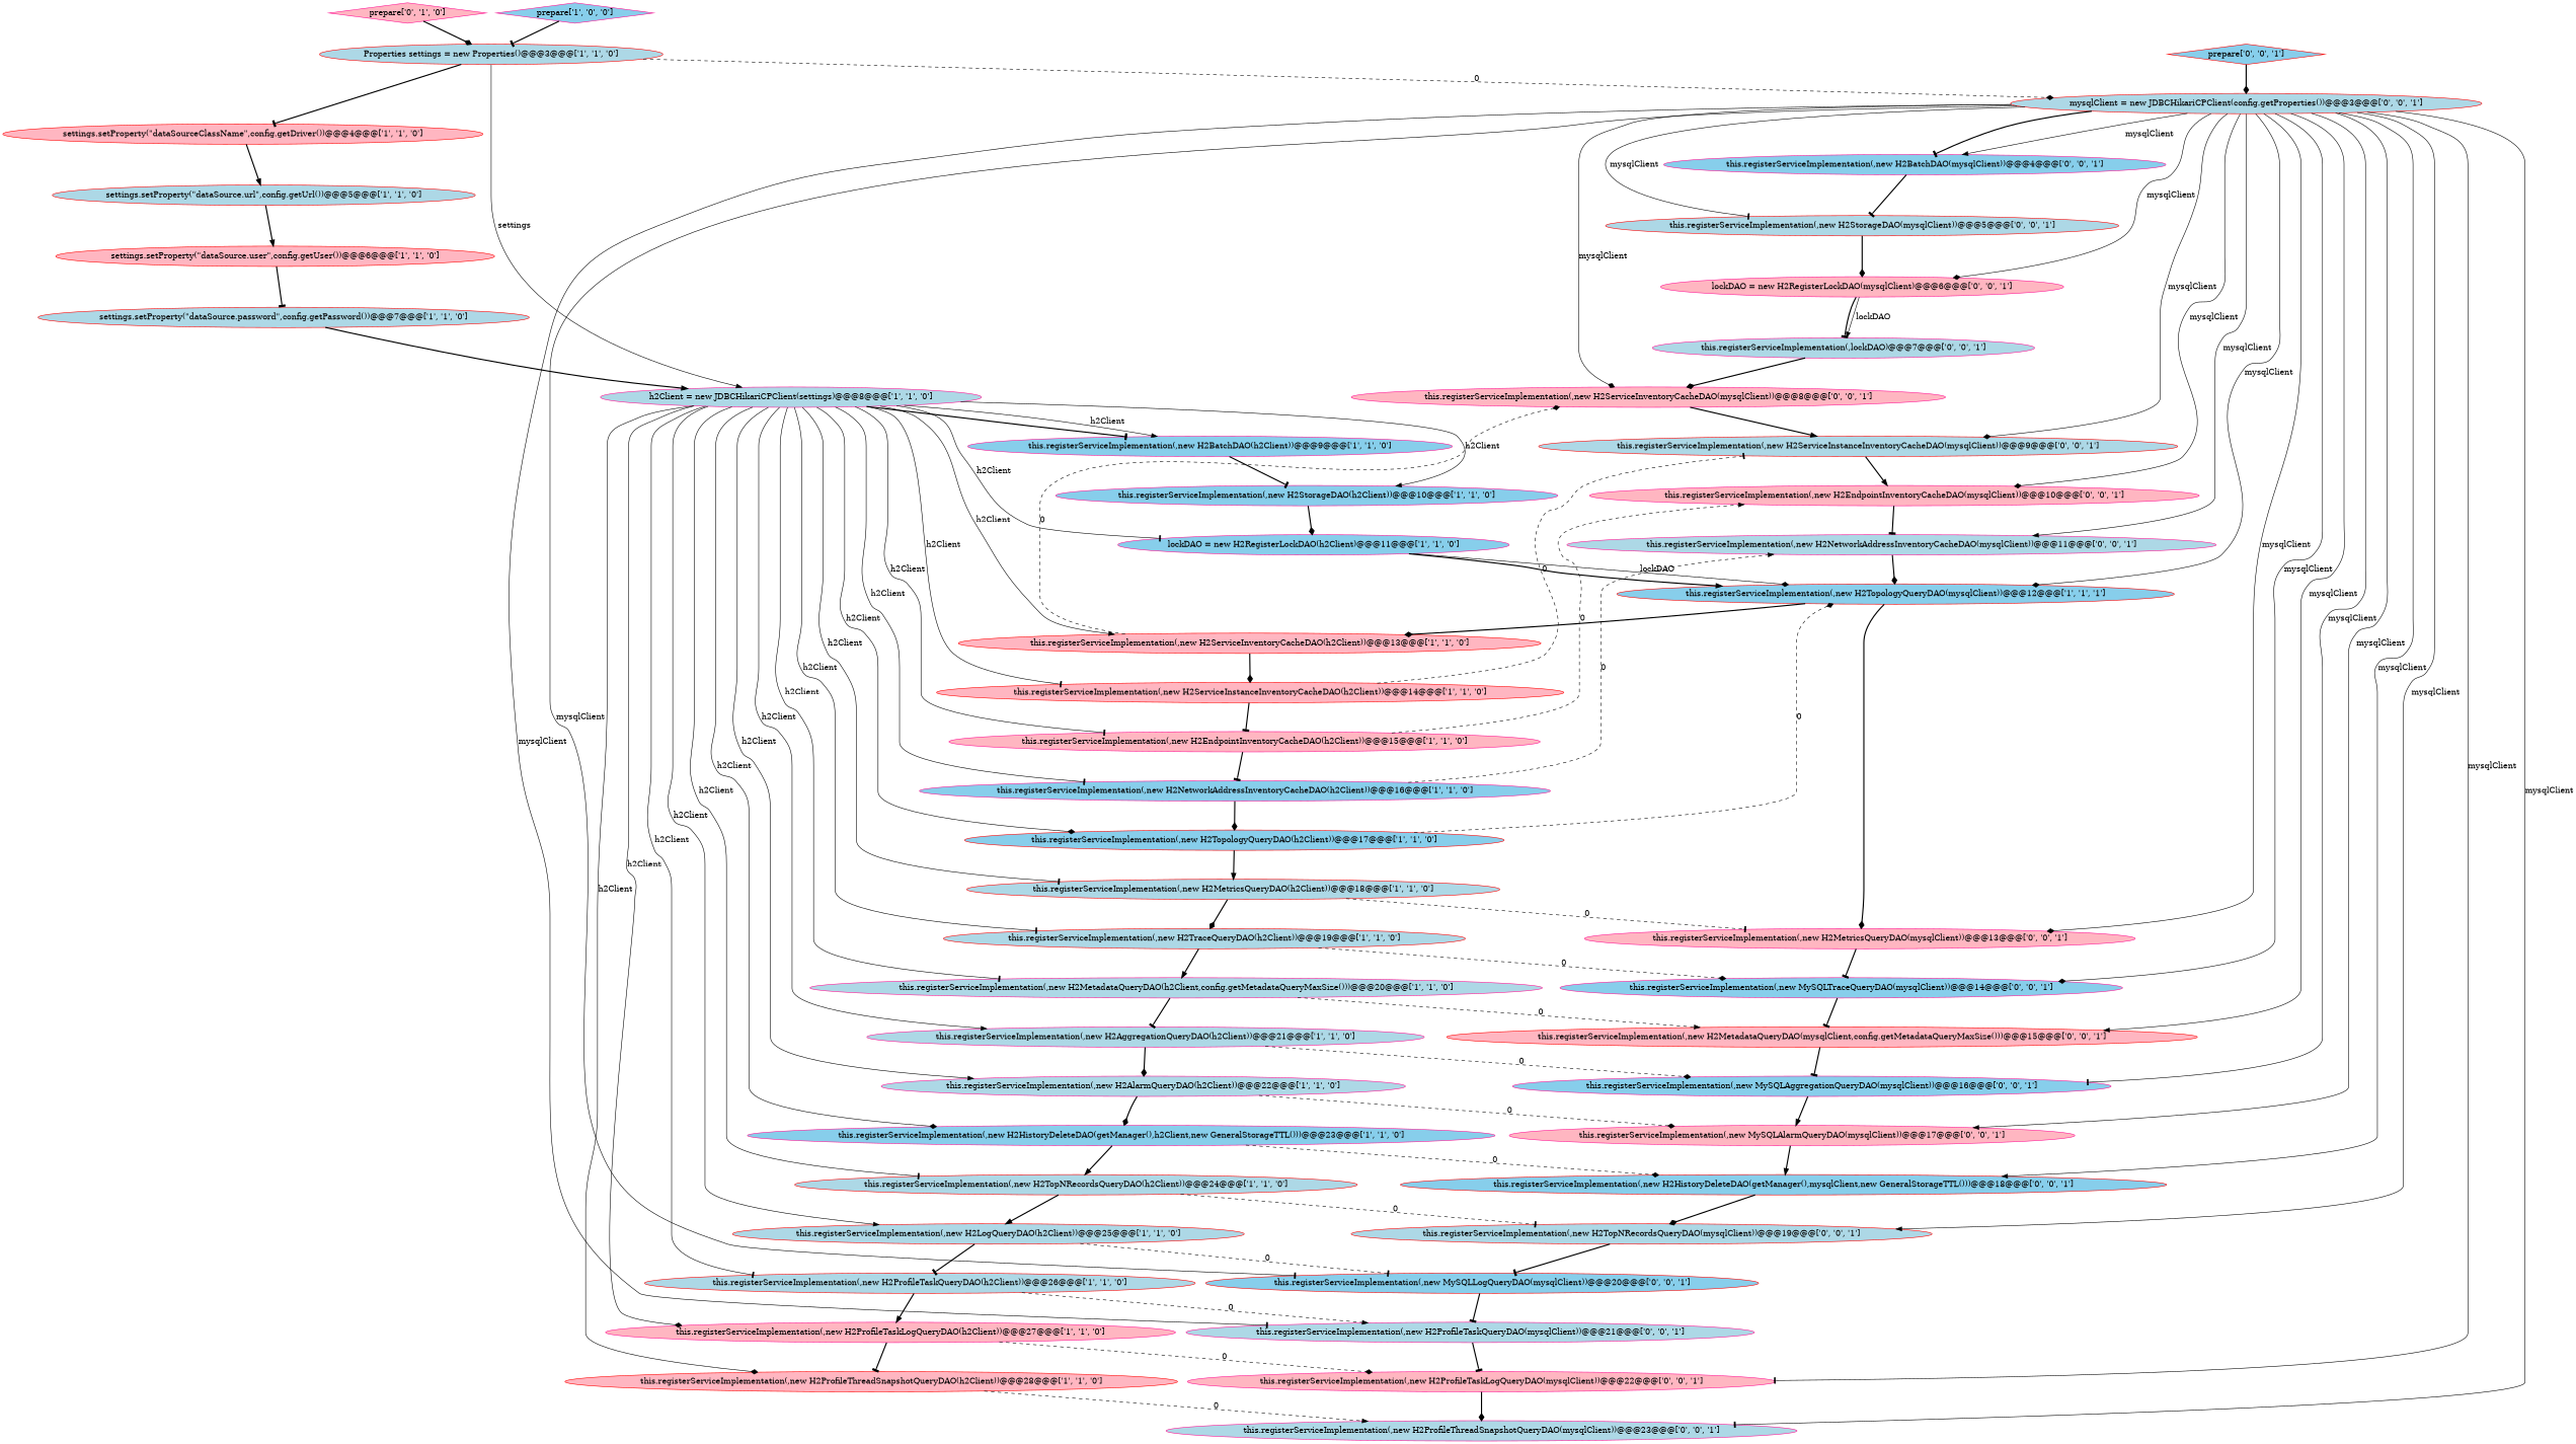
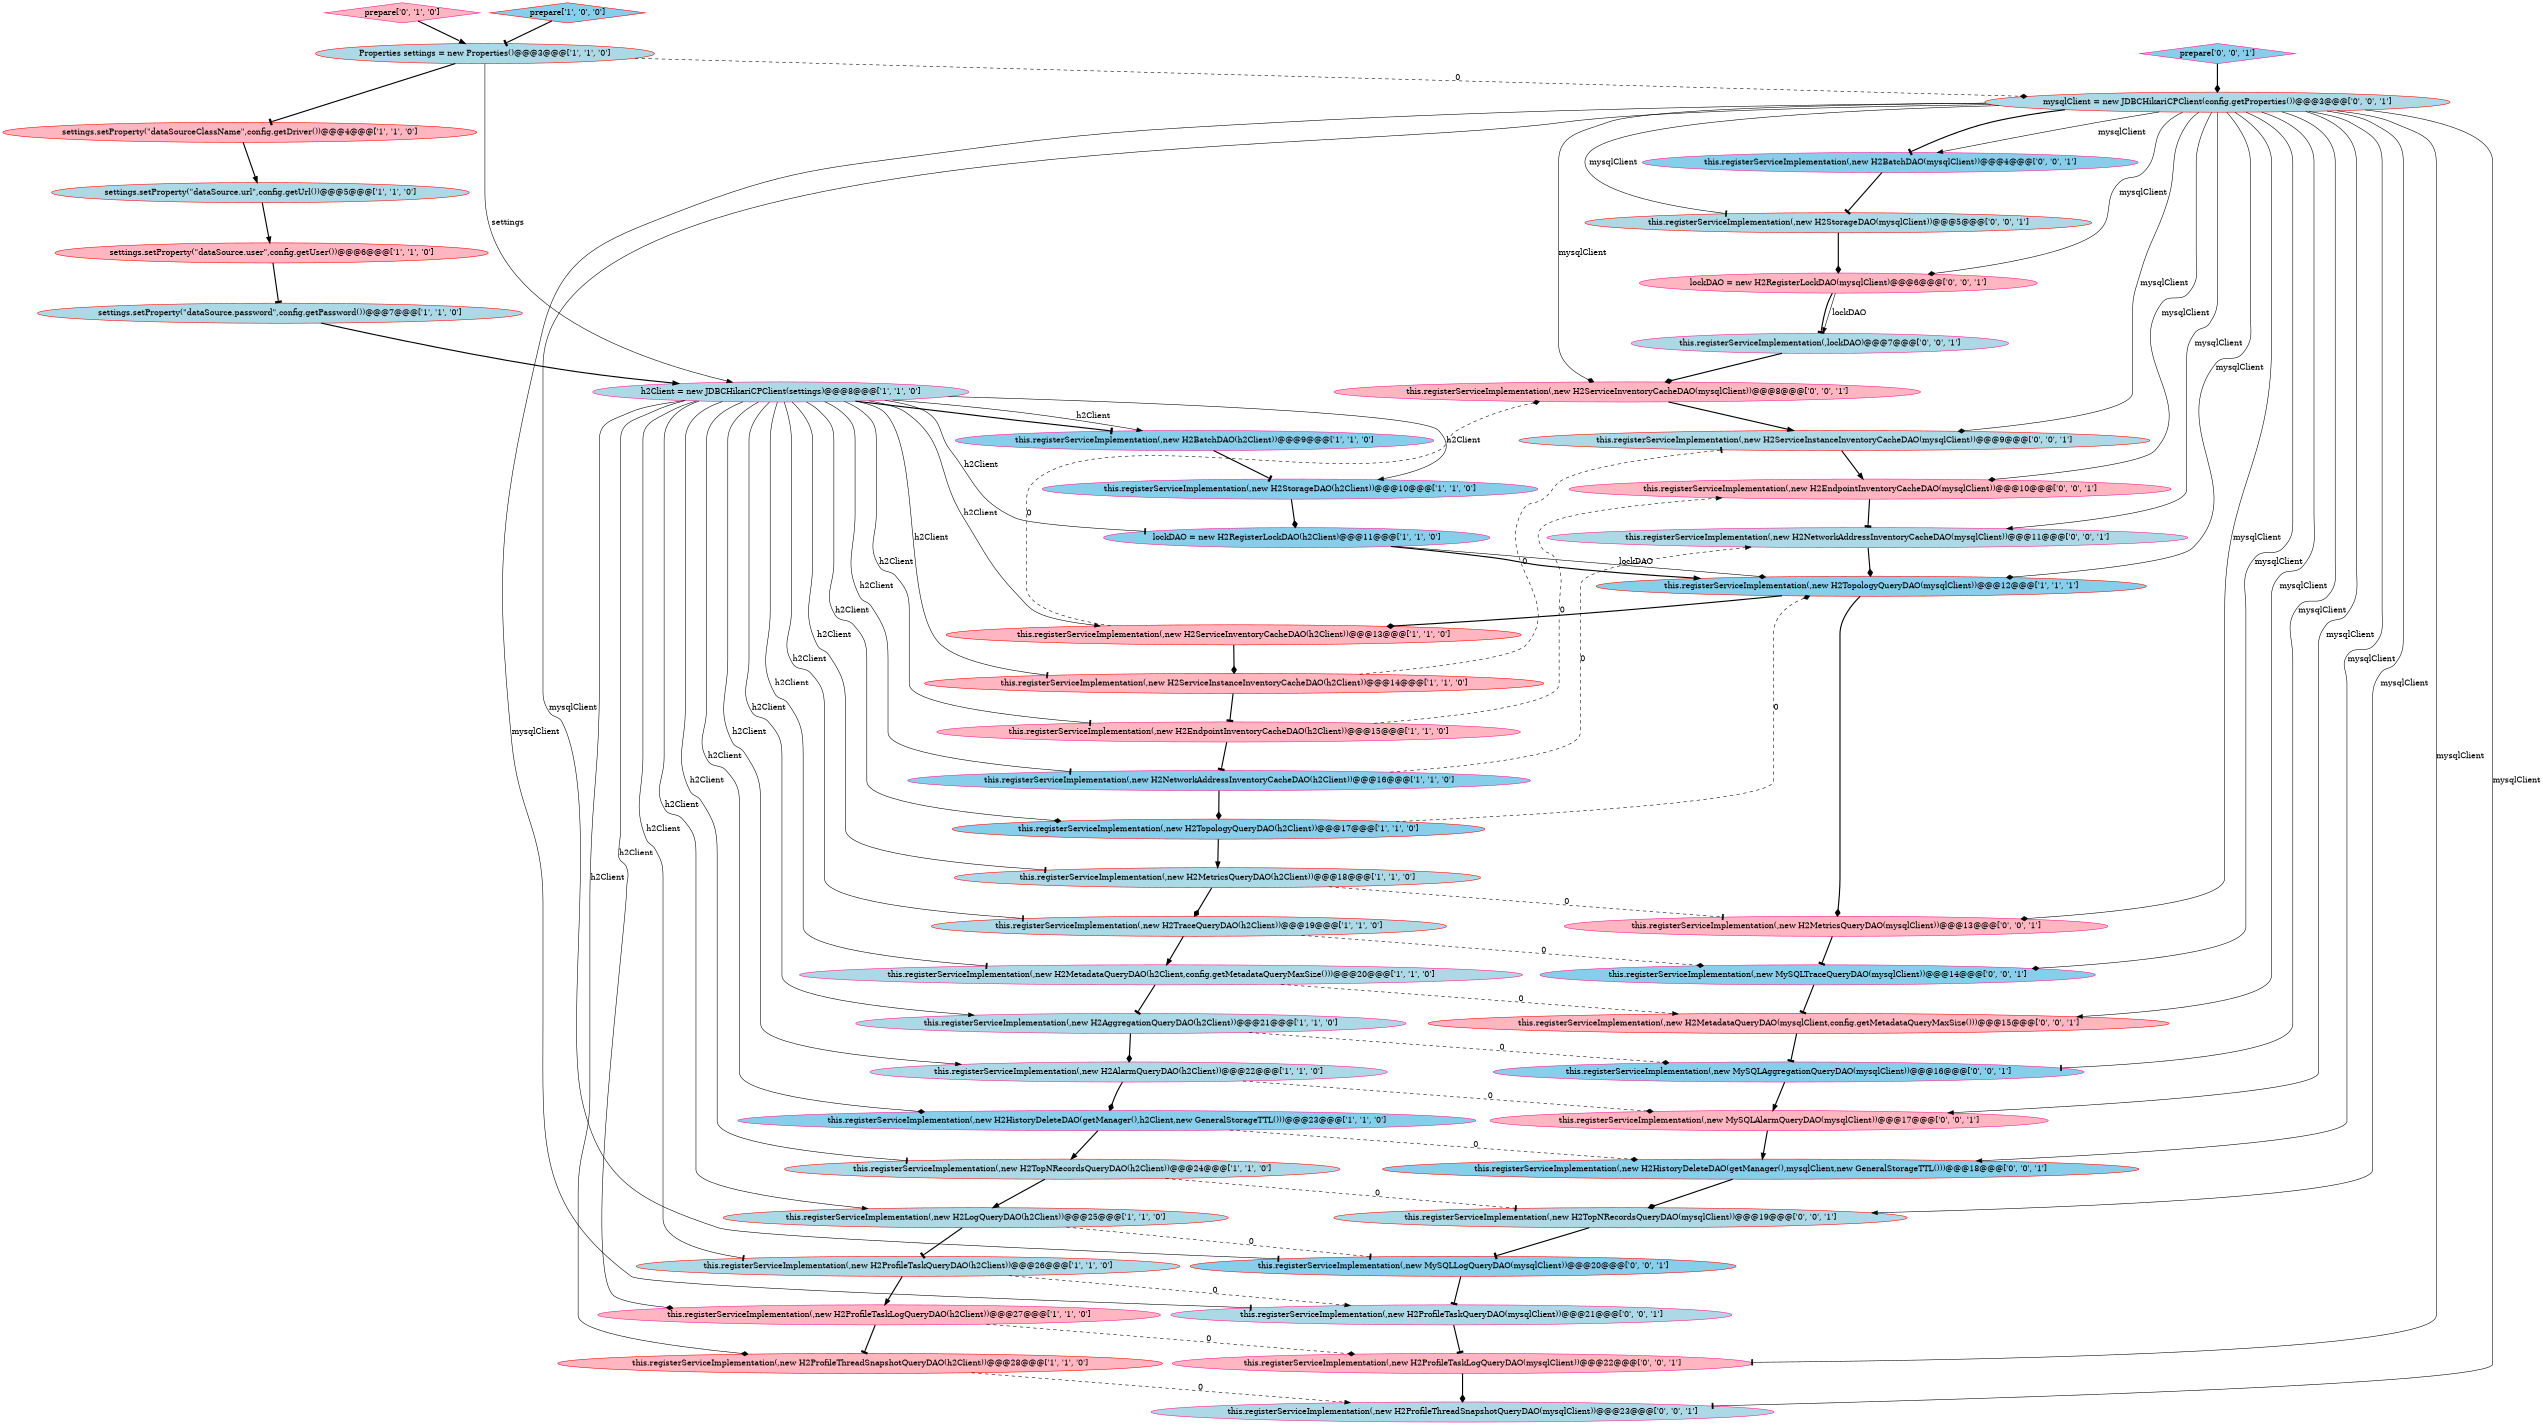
  digraph {
    node [color=deeppink fillcolor=lightblue shape=ellipse style=filled]
    edge [arrowhead=tee style=bold]
    n1 [fillcolor=lightpink label="this.registerServiceImplementation(,new MySQLAlarmQueryDAO(mysqlClient))@@@17@@@['0', '0', '1']"]
    n2 [color=red fillcolor=skyblue label="this.registerServiceImplementation(,new H2HistoryDeleteDAO(getManager(),mysqlClient,new GeneralStorageTTL()))@@@18@@@['0', '0', '1']"]
    n3 [color=red label="this.registerServiceImplementation(,new H2TopNRecordsQueryDAO(mysqlClient))@@@19@@@['0', '0', '1']"]
-   n4 [color=red fillcolor=skyblue label="prepare['0', '0', '1']" shape=diamond]
+   n4 [fillcolor=skyblue label="prepare['0', '0', '1']" shape=diamond]
    n5 [color=red label="mysqlClient = new JDBCHikariCPClient(config.getProperties())@@@3@@@['0', '0', '1']"]
    n6 [color=red label="this.registerServiceImplementation(,new H2StorageDAO(mysqlClient))@@@5@@@['0', '0', '1']"]
    n7 [fillcolor=lightpink label="lockDAO = new H2RegisterLockDAO(mysqlClient)@@@6@@@['0', '0', '1']"]
    n8 [color=red fillcolor=lightpink label="this.registerServiceImplementation(,new H2MetadataQueryDAO(mysqlClient,config.getMetadataQueryMaxSize()))@@@15@@@['0', '0', '1']"]
    n9 [fillcolor=skyblue label="this.registerServiceImplementation(,new MySQLAggregationQueryDAO(mysqlClient))@@@16@@@['0', '0', '1']"]
    n10 [fillcolor=lightpink label="this.registerServiceImplementation(,new H2MetricsQueryDAO(mysqlClient))@@@13@@@['0', '0', '1']"]
    n11 [fillcolor=skyblue label="this.registerServiceImplementation(,new MySQLTraceQueryDAO(mysqlClient))@@@14@@@['0', '0', '1']"]
    n12 [fillcolor=lightpink label="this.registerServiceImplementation(,new H2EndpointInventoryCacheDAO(mysqlClient))@@@10@@@['0', '0', '1']"]
    n13 [label="this.registerServiceImplementation(,new H2NetworkAddressInventoryCacheDAO(mysqlClient))@@@11@@@['0', '0', '1']"]
    n14 [fillcolor=lightpink label="this.registerServiceImplementation(,new H2ServiceInventoryCacheDAO(mysqlClient))@@@8@@@['0', '0', '1']"]
    n15 [color=red fillcolor=skyblue label="this.registerServiceImplementation(,new H2TopologyQueryDAO(mysqlClient))@@@12@@@['1', '1', '1']"]
    n16 [color=red label="this.registerServiceImplementation(,new H2ServiceInstanceInventoryCacheDAO(mysqlClient))@@@9@@@['0', '0', '1']"]
    n17 [color=red fillcolor=skyblue label="this.registerServiceImplementation(,new MySQLLogQueryDAO(mysqlClient))@@@20@@@['0', '0', '1']"]
    n18 [fillcolor=skyblue label="this.registerServiceImplementation(,new H2BatchDAO(mysqlClient))@@@4@@@['0', '0', '1']"]
    n19 [label="this.registerServiceImplementation(,new H2ProfileTaskQueryDAO(mysqlClient))@@@21@@@['0', '0', '1']"]
    n20 [fillcolor=lightpink label="this.registerServiceImplementation(,new H2ProfileTaskLogQueryDAO(mysqlClient))@@@22@@@['0', '0', '1']"]
    n21 [label="this.registerServiceImplementation(,new H2ProfileThreadSnapshotQueryDAO(mysqlClient))@@@23@@@['0', '0', '1']"]
    n22 [label="this.registerServiceImplementation(,lockDAO)@@@7@@@['0', '0', '1']"]
    n23 [fillcolor=skyblue label="this.registerServiceImplementation(,new H2StorageDAO(h2Client))@@@10@@@['1', '1', '0']"]
    n24 [fillcolor=skyblue label="lockDAO = new H2RegisterLockDAO(h2Client)@@@11@@@['1', '1', '0']"]
    n25 [label="this.registerServiceImplementation(,new H2AlarmQueryDAO(h2Client))@@@22@@@['1', '1', '0']"]
    n26 [fillcolor=skyblue label="this.registerServiceImplementation(,new H2HistoryDeleteDAO(getManager(),h2Client,new GeneralStorageTTL()))@@@23@@@['1', '1', '0']"]
    n27 [color=red label="this.registerServiceImplementation(,new H2TopNRecordsQueryDAO(h2Client))@@@24@@@['1', '1', '0']"]
    n28 [color=red fillcolor=lightpink label="this.registerServiceImplementation(,new H2ServiceInventoryCacheDAO(h2Client))@@@13@@@['1', '1', '0']"]
    n29 [color=red fillcolor=lightpink label="this.registerServiceImplementation(,new H2ServiceInstanceInventoryCacheDAO(h2Client))@@@14@@@['1', '1', '0']"]
    n30 [fillcolor=lightpink label="this.registerServiceImplementation(,new H2EndpointInventoryCacheDAO(h2Client))@@@15@@@['1', '1', '0']"]
    n31 [color=red label="settings.setProperty(\"dataSource.url\",config.getUrl())@@@5@@@['1', '1', '0']"]
    n32 [color=red fillcolor=lightpink label="settings.setProperty(\"dataSource.user\",config.getUser())@@@6@@@['1', '1', '0']"]
    n33 [color=red label="settings.setProperty(\"dataSource.password\",config.getPassword())@@@7@@@['1', '1', '0']"]
    n34 [color=red fillcolor=skyblue label="this.registerServiceImplementation(,new H2TopologyQueryDAO(h2Client))@@@17@@@['1', '1', '0']"]
    n35 [color=red label="this.registerServiceImplementation(,new H2MetricsQueryDAO(h2Client))@@@18@@@['1', '1', '0']"]
    n36 [color=red label="this.registerServiceImplementation(,new H2TraceQueryDAO(h2Client))@@@19@@@['1', '1', '0']"]
    n37 [color=red fillcolor=lightpink label="this.registerServiceImplementation(,new H2ProfileThreadSnapshotQueryDAO(h2Client))@@@28@@@['1', '1', '0']"]
    n38 [label="this.registerServiceImplementation(,new H2MetadataQueryDAO(h2Client,config.getMetadataQueryMaxSize()))@@@20@@@['1', '1', '0']"]
    n39 [label="this.registerServiceImplementation(,new H2AggregationQueryDAO(h2Client))@@@21@@@['1', '1', '0']"]
    n40 [color=red label="this.registerServiceImplementation(,new H2LogQueryDAO(h2Client))@@@25@@@['1', '1', '0']"]
    n41 [color=red label="this.registerServiceImplementation(,new H2ProfileTaskQueryDAO(h2Client))@@@26@@@['1', '1', '0']"]
    n42 [fillcolor=skyblue label="this.registerServiceImplementation(,new H2NetworkAddressInventoryCacheDAO(h2Client))@@@16@@@['1', '1', '0']"]
    n43 [fillcolor=lightpink label="this.registerServiceImplementation(,new H2ProfileTaskLogQueryDAO(h2Client))@@@27@@@['1', '1', '0']"]
    n44 [fillcolor=lightpink label="prepare['0', '1', '0']" shape=diamond]
    n45 [color=red label="Properties settings = new Properties()@@@3@@@['1', '1', '0']"]
    n46 [label="h2Client = new JDBCHikariCPClient(settings)@@@8@@@['1', '1', '0']"]
    n47 [color=red fillcolor=lightpink label="settings.setProperty(\"dataSourceClassName\",config.getDriver())@@@4@@@['1', '1', '0']"]
    n48 [fillcolor=skyblue label="this.registerServiceImplementation(,new H2BatchDAO(h2Client))@@@9@@@['1', '1', '0']"]
-   n49 [fillcolor=skyblue label="prepare['1', '0', '0']" shape=diamond]
+   n49 [color=red fillcolor=skyblue label="prepare['1', '0', '0']" shape=diamond]
    n1 -> n2 [arrowhead=normal]
    n2 -> n3 [arrowhead=diamond]
    n3 -> n17
    n4 -> n5 [arrowhead=diamond]
    n5 -> n1 [arrowhead=normal label=mysqlClient style=solid]
    n5 -> n2 [arrowhead=normal label=mysqlClient style=solid]
    n5 -> n3 [arrowhead=normal label=mysqlClient style=solid]
    n5 -> n6 [label=mysqlClient style=solid]
    n5 -> n7 [arrowhead=diamond label=mysqlClient style=solid]
    n5 -> n8 [arrowhead=normal label=mysqlClient style=solid]
    n5 -> n9 [label=mysqlClient style=solid]
    n5 -> n10 [arrowhead=diamond label=mysqlClient style=solid]
    n5 -> n11 [arrowhead=diamond label=mysqlClient style=solid]
    n5 -> n12 [arrowhead=diamond label=mysqlClient style=solid]
    n5 -> n13 [arrowhead=normal label=mysqlClient style=solid]
    n5 -> n14 [arrowhead=diamond label=mysqlClient style=solid]
    n5 -> n15 [arrowhead=diamond label=mysqlClient style=solid]
    n5 -> n16 [arrowhead=diamond label=mysqlClient style=solid]
    n5 -> n17 [label=mysqlClient style=solid]
    n5 -> n18
    n5 -> n18 [arrowhead=normal label=mysqlClient style=solid]
    n5 -> n19 [label=mysqlClient style=solid]
    n5 -> n20 [label=mysqlClient style=solid]
    n5 -> n21 [label=mysqlClient style=solid]
    n6 -> n7 [arrowhead=diamond]
    n7 -> n22 [arrowhead=normal label=lockDAO style=solid]
    n7 -> n22
    n8 -> n9
    n9 -> n1 [arrowhead=normal]
    n10 -> n11
    n11 -> n8
    n12 -> n13
    n13 -> n15 [arrowhead=diamond]
    n14 -> n16 [arrowhead=normal]
    n15 -> n10 [arrowhead=diamond]
    n15 -> n28 [arrowhead=diamond]
    n16 -> n12 [arrowhead=normal]
    n17 -> n19
    n18 -> n6
    n19 -> n20
    n20 -> n21 [arrowhead=diamond]
    n22 -> n14 [arrowhead=diamond]
    n23 -> n24 [arrowhead=diamond]
    n24 -> n15 [arrowhead=diamond label=lockDAO style=solid]
    n24 -> n15 [arrowhead=normal]
    n25 -> n1 [arrowhead=diamond label=0 style=dashed]
    n25 -> n26 [arrowhead=diamond]
    n26 -> n2 [arrowhead=diamond label=0 style=dashed]
    n26 -> n27 [arrowhead=normal]
    n27 -> n3 [label=0 style=dashed]
    n27 -> n40 [arrowhead=normal]
    n28 -> n14 [arrowhead=diamond label=0 style=dashed]
    n28 -> n29 [arrowhead=diamond]
    n29 -> n16 [label=0 style=dashed]
    n29 -> n30
    n30 -> n12 [arrowhead=normal label=0 style=dashed]
    n30 -> n42
    n31 -> n32 [arrowhead=normal]
    n32 -> n33
    n33 -> n46 [arrowhead=normal]
    n34 -> n15 [arrowhead=diamond label=0 style=dashed]
    n34 -> n35 [arrowhead=normal]
    n35 -> n10 [label=0 style=dashed]
    n35 -> n36 [arrowhead=diamond]
    n36 -> n11 [arrowhead=diamond label=0 style=dashed]
    n36 -> n38 [arrowhead=normal]
    n37 -> n21 [arrowhead=normal label=0 style=dashed]
    n38 -> n8 [arrowhead=normal label=0 style=dashed]
    n38 -> n39
    n39 -> n9 [arrowhead=diamond label=0 style=dashed]
    n39 -> n25 [arrowhead=diamond]
    n40 -> n17 [label=0 style=dashed]
    n40 -> n41
    n41 -> n19 [arrowhead=normal label=0 style=dashed]
    n41 -> n43 [arrowhead=normal]
    n42 -> n13 [arrowhead=normal label=0 style=dashed]
    n42 -> n34 [arrowhead=diamond]
    n43 -> n20 [arrowhead=diamond label=0 style=dashed]
    n43 -> n37
-   n44 -> n45 [arrowhead=diamond]
+   n44 -> n45 [arrowhead=normal]
    n45 -> n5 [arrowhead=diamond label=0 style=dashed]
    n45 -> n46 [arrowhead=normal label=settings style=solid]
    n45 -> n47
    n46 -> n23 [arrowhead=normal label=h2Client style=solid]
    n46 -> n24 [label=h2Client style=solid]
    n46 -> n25 [arrowhead=normal label=h2Client style=solid]
    n46 -> n26 [arrowhead=diamond label=h2Client style=solid]
    n46 -> n27 [label=h2Client style=solid]
    n46 -> n28 [arrowhead=normal label=h2Client style=solid]
    n46 -> n29 [label=h2Client style=solid]
    n46 -> n30 [label=h2Client style=solid]
    n46 -> n34 [arrowhead=diamond label=h2Client style=solid]
    n46 -> n35 [label=h2Client style=solid]
    n46 -> n36 [label=h2Client style=solid]
    n46 -> n37 [arrowhead=diamond label=h2Client style=solid]
    n46 -> n38 [label=h2Client style=solid]
    n46 -> n39 [arrowhead=normal label=h2Client style=solid]
    n46 -> n40 [arrowhead=normal label=h2Client style=solid]
    n46 -> n41 [label=h2Client style=solid]
    n46 -> n42 [label=h2Client style=solid]
    n46 -> n43 [arrowhead=diamond label=h2Client style=solid]
    n46 -> n48 [arrowhead=normal label=h2Client style=solid]
    n46 -> n48
    n47 -> n31 [arrowhead=normal]
    n48 -> n23
    n49 -> n45
  }
